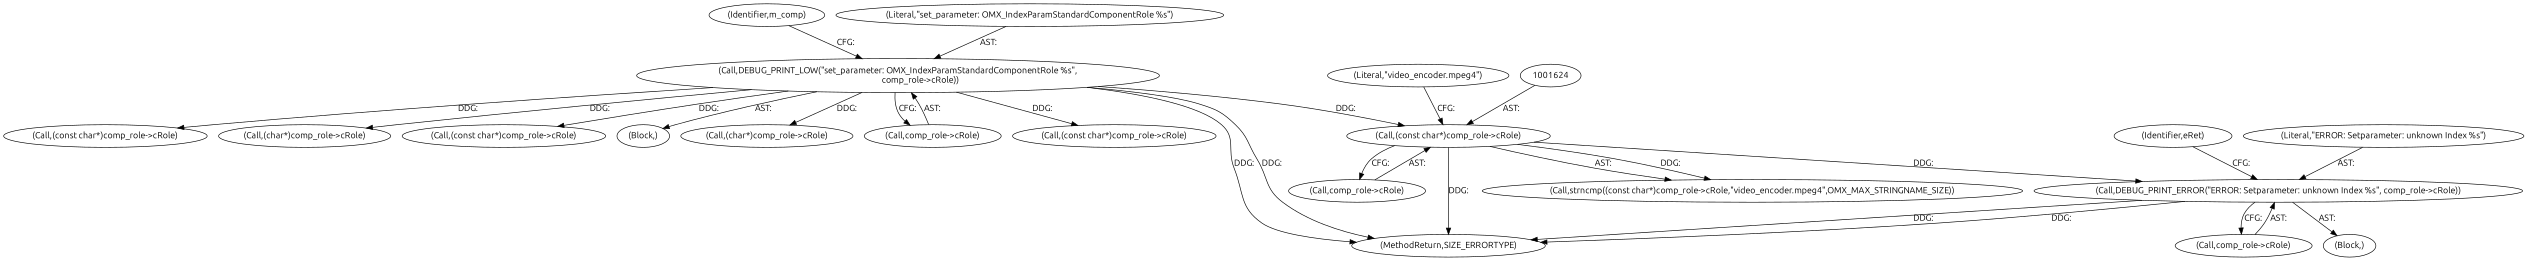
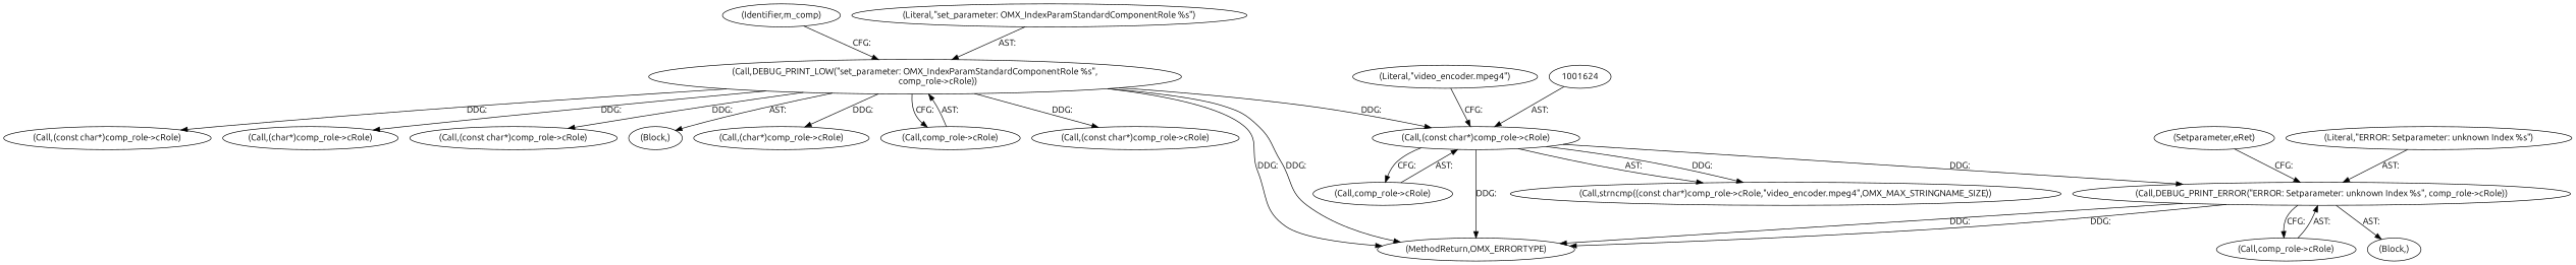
  digraph {
    fontname=Ubuntu
    node [fontname=Ubuntu]
    edge [fontname=Ubuntu]
    n1 [label="(Call,DEBUG_PRINT_ERROR(\"ERROR: Setparameter: unknown Index %s\", comp_role->cRole))"]
    n2 [label="(Block,)"]
    n3 [label="(Call,comp_role->cRole)"]
-   n4 [label="(MethodReturn,SIZE_ERRORTYPE)"]
+   n4 [label="(MethodReturn,OMX_ERRORTYPE)"]
    n5 [label="(Call,(const char*)comp_role->cRole)"]
    n6 [label="(Call,strncmp((const char*)comp_role->cRole,\"video_encoder.mpeg4\",OMX_MAX_STRINGNAME_SIZE))"]
    n7 [label="(Call,comp_role->cRole)"]
    n8 [label="(Call,DEBUG_PRINT_LOW(\"set_parameter: OMX_IndexParamStandardComponentRole %s\",\n                        comp_role->cRole))"]
    n9 [label="(Call,(const char*)comp_role->cRole)"]
    n10 [label="(Call,(char*)comp_role->cRole)"]
    n11 [label="(Call,(const char*)comp_role->cRole)"]
    n12 [label="(Block,)"]
    n13 [label="(Call,(char*)comp_role->cRole)"]
    n14 [label="(Call,comp_role->cRole)"]
    n15 [label="(Call,(const char*)comp_role->cRole)"]
    n16 [label="(Literal,\"video_encoder.mpeg4\")"]
    n17 [label="(Identifier,m_comp)"]
-   n18 [label="(Identifier,eRet)"]
+   n18 [label="(Setparameter,eRet)"]
    n19 [label="(Literal,\"set_parameter: OMX_IndexParamStandardComponentRole %s\")"]
    n20 [label="(Literal,\"ERROR: Setparameter: unknown Index %s\")"]
    1001624
    n1 -> n2 [label="AST: "]
    n1 -> n3 [label="CFG: "]
    n1 -> n4 [label="DDG: "]
    n1 -> n4 [label="DDG: "]
    n3 -> n1 [label="AST: "]
    n5 -> n1 [label="DDG: "]
    n5 -> n4 [label="DDG: "]
    n5 -> n6 [label="AST: "]
    n5 -> n6 [label="DDG: "]
    n5 -> n7 [label="CFG: "]
    n7 -> n5 [label="AST: "]
    n8 -> n4 [label="DDG: "]
    n8 -> n4 [label="DDG: "]
    n8 -> n5 [label="DDG: "]
    n8 -> n9 [label="DDG: "]
    n8 -> n10 [label="DDG: "]
    n8 -> n11 [label="DDG: "]
    n8 -> n12 [label="AST: "]
    n8 -> n13 [label="DDG: "]
    n8 -> n14 [label="CFG: "]
    n8 -> n15 [label="DDG: "]
    n14 -> n8 [label="AST: "]
    n16 -> n5 [label="CFG: "]
    n17 -> n8 [label="CFG: "]
    n18 -> n1 [label="CFG: "]
    n19 -> n8 [label="AST: "]
    n20 -> n1 [label="AST: "]
    1001624 -> n5 [label="AST: "]
  }
